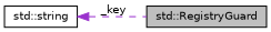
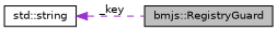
  digraph {
    rankdir=LR
    node [color=black fontname=Helvetica fontsize=10 shape=record style=filled]
-   n1 [fillcolor=grey75 fontcolor=black height=0.2 label="std::RegistryGuard" width=0.4]
+   n1 [fillcolor=grey75 fontcolor=black height=0.2 label="bmjs::RegistryGuard" width=0.4]
    n2 [fillcolor=white height=0.2 label="std::string" width=0.4]
    n2 -> n1 [color=darkorchid3 dir=back fontname=Helvetica fontsize=10 label=" _key" labelfontname=Helvetica labelfontsize=10 style=dashed]
  }
